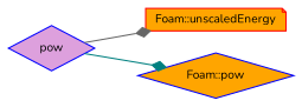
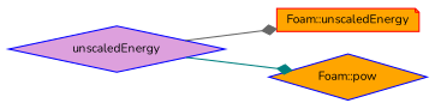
  digraph {
    fontname=Nunito
    rankdir=LR
    node [color=blue fillcolor=orange fontname=Nunito fontsize=10 shape=diamond style=filled]
    edge [arrowhead=diamond fontname=Nunito fontsize=10 labelfontname=Helvetica labelfontsize=10 style=solid]
-   n1 [fillcolor=plum fontcolor=black height=0.2 label=pow width=0.4]
+   n1 [fillcolor=plum fontcolor=black height=0.2 label=unscaledEnergy width=0.4]
    n2 [color=red height=0.2 label="Foam::unscaledEnergy" shape=note width=0.4]
    n3 [height=0.2 label="Foam::pow" width=0.4]
    n1 -> n2 [color=gray40]
    n1 -> n3 [color=teal]
  }
